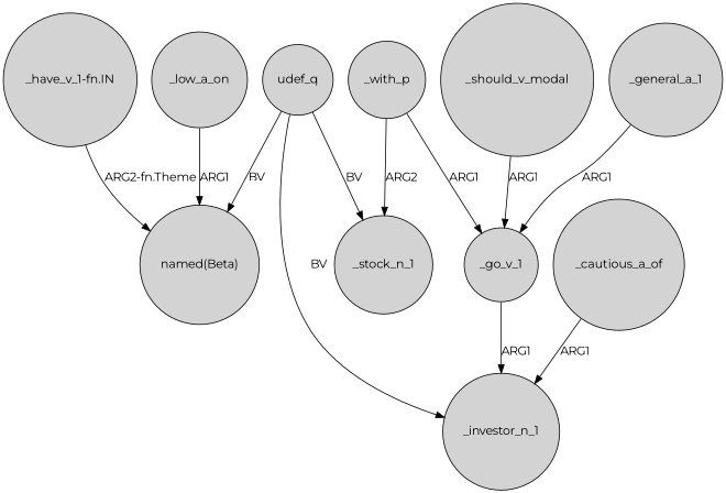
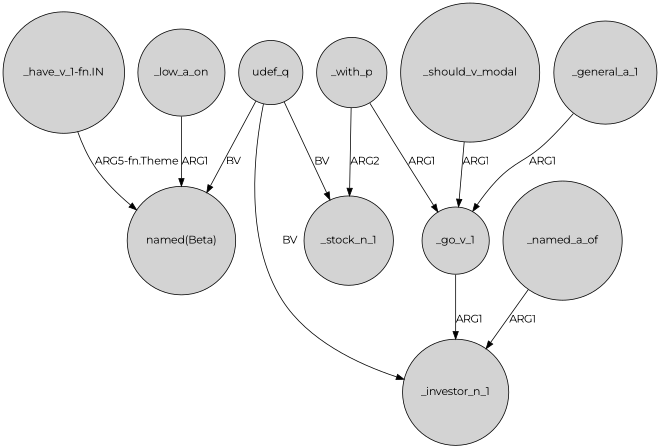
  digraph {
    fontname=Montserrat
    node [fontname=Montserrat shape=circle style=filled]
    edge [fontname=Montserrat]
    "_have_v_1-fn.IN"
    "named(Beta)"
    udef_q
    _stock_n_1
    _investor_n_1
    _go_v_1
-   _cautious_a_of
+   _cautious_a_of [label=_named_a_of]
    _should_v_modal
    _with_p
    _low_a_on
    _general_a_1
-   "_have_v_1-fn.IN" -> "named(Beta)" [label="ARG2-fn.Theme"]
+   "_have_v_1-fn.IN" -> "named(Beta)" [label="ARG5-fn.Theme"]
    udef_q -> "named(Beta)" [label=BV]
    udef_q -> _stock_n_1 [label=BV]
    udef_q -> _investor_n_1 [label=BV]
    _go_v_1 -> _investor_n_1 [label=ARG1]
    _cautious_a_of -> _investor_n_1 [label=ARG1]
    _should_v_modal -> _go_v_1 [label=ARG1]
    _with_p -> _stock_n_1 [label=ARG2]
    _with_p -> _go_v_1 [label=ARG1]
    _low_a_on -> "named(Beta)" [label=ARG1]
    _general_a_1 -> _go_v_1 [label=ARG1]
  }
